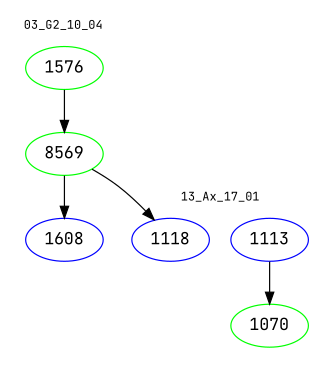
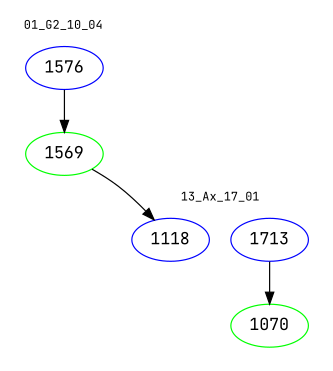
  digraph {
    fontname="JetBrains Mono"
    node [color=blue fontname="JetBrains Mono"]
    edge [color=black fontname="JetBrains Mono"]
-   n1 [label=1113]
+   n1 [label=1713]
    n2 [color=green label=1070]
    n3 [label=1118]
-   n4 [color=green label=1576]
-   n5 [color=green label=8569]
-   n6 [label=1608]
+   n4 [label=1576]
+   n5 [color=green label=1569]
    subgraph cluster_1 {
      color=white
      fontsize=10
      label="13_Ax_17_01"
      n1
      n2
      n3
    }
    subgraph cluster_2 {
      color=white
      fontsize=10
-     label="03_G2_10_04"
+     label="01_G2_10_04"
      n4
      n5
-     n6
    }
    n1 -> n2
    n4 -> n5
    n5 -> n3
-   n5 -> n6
  }
